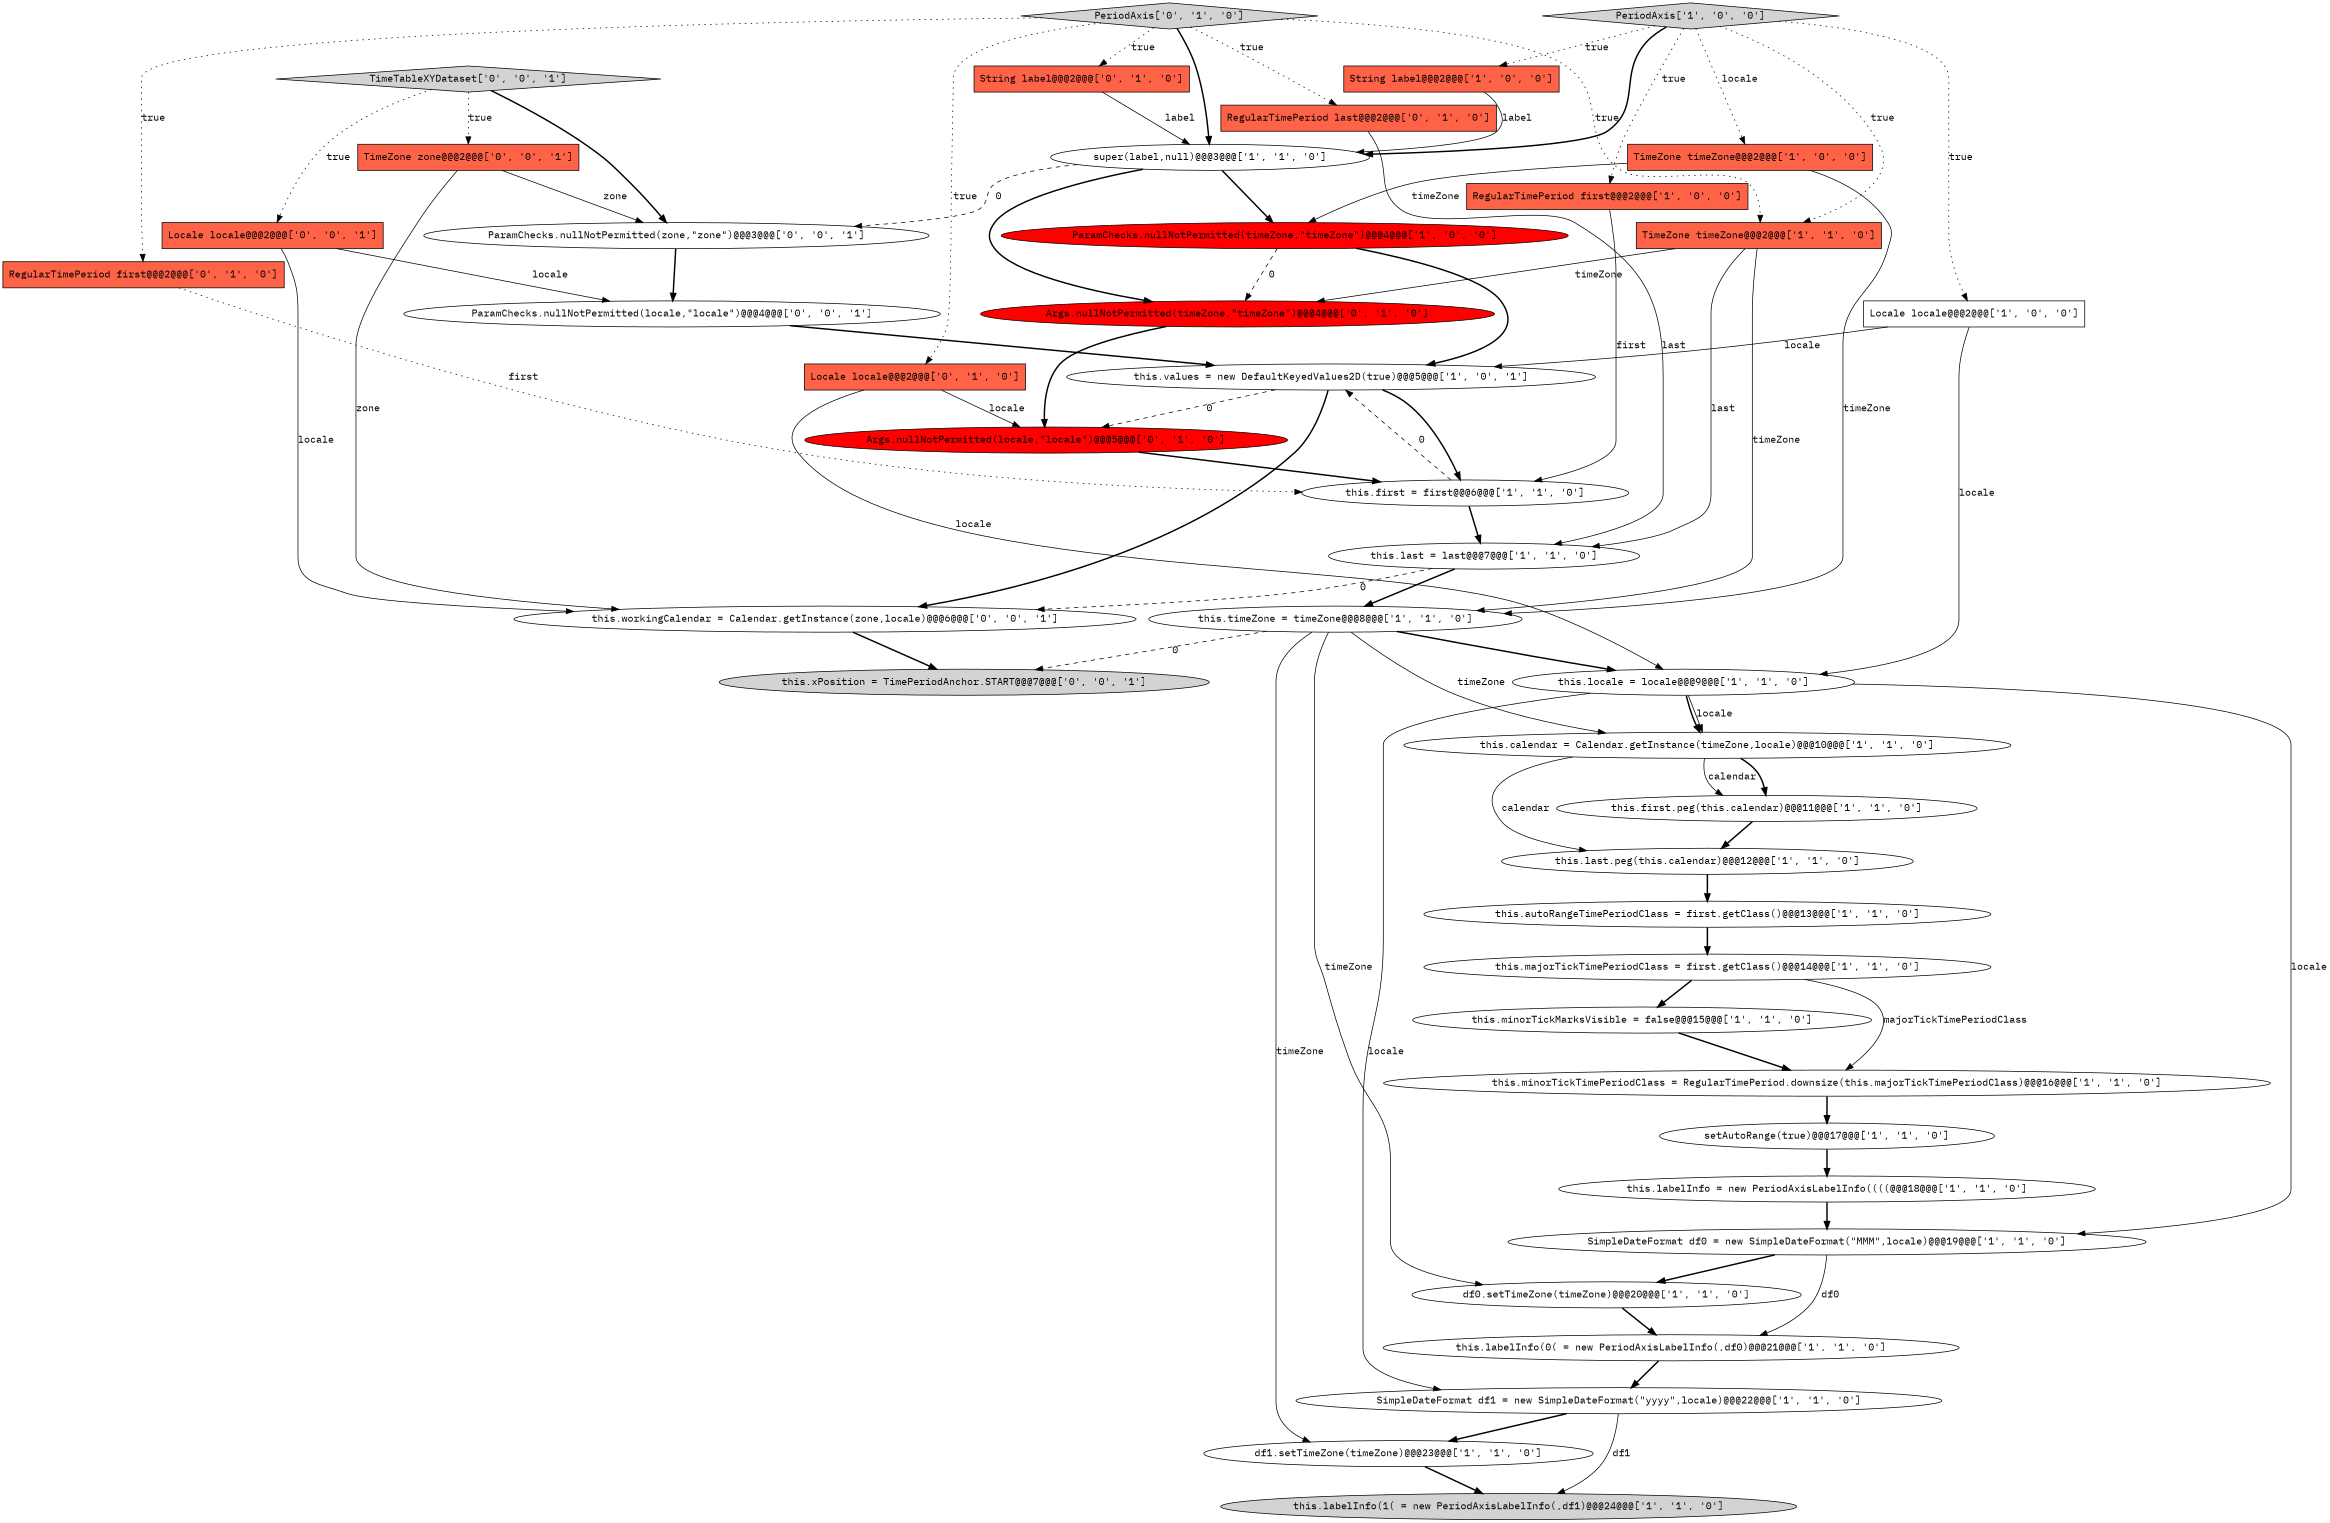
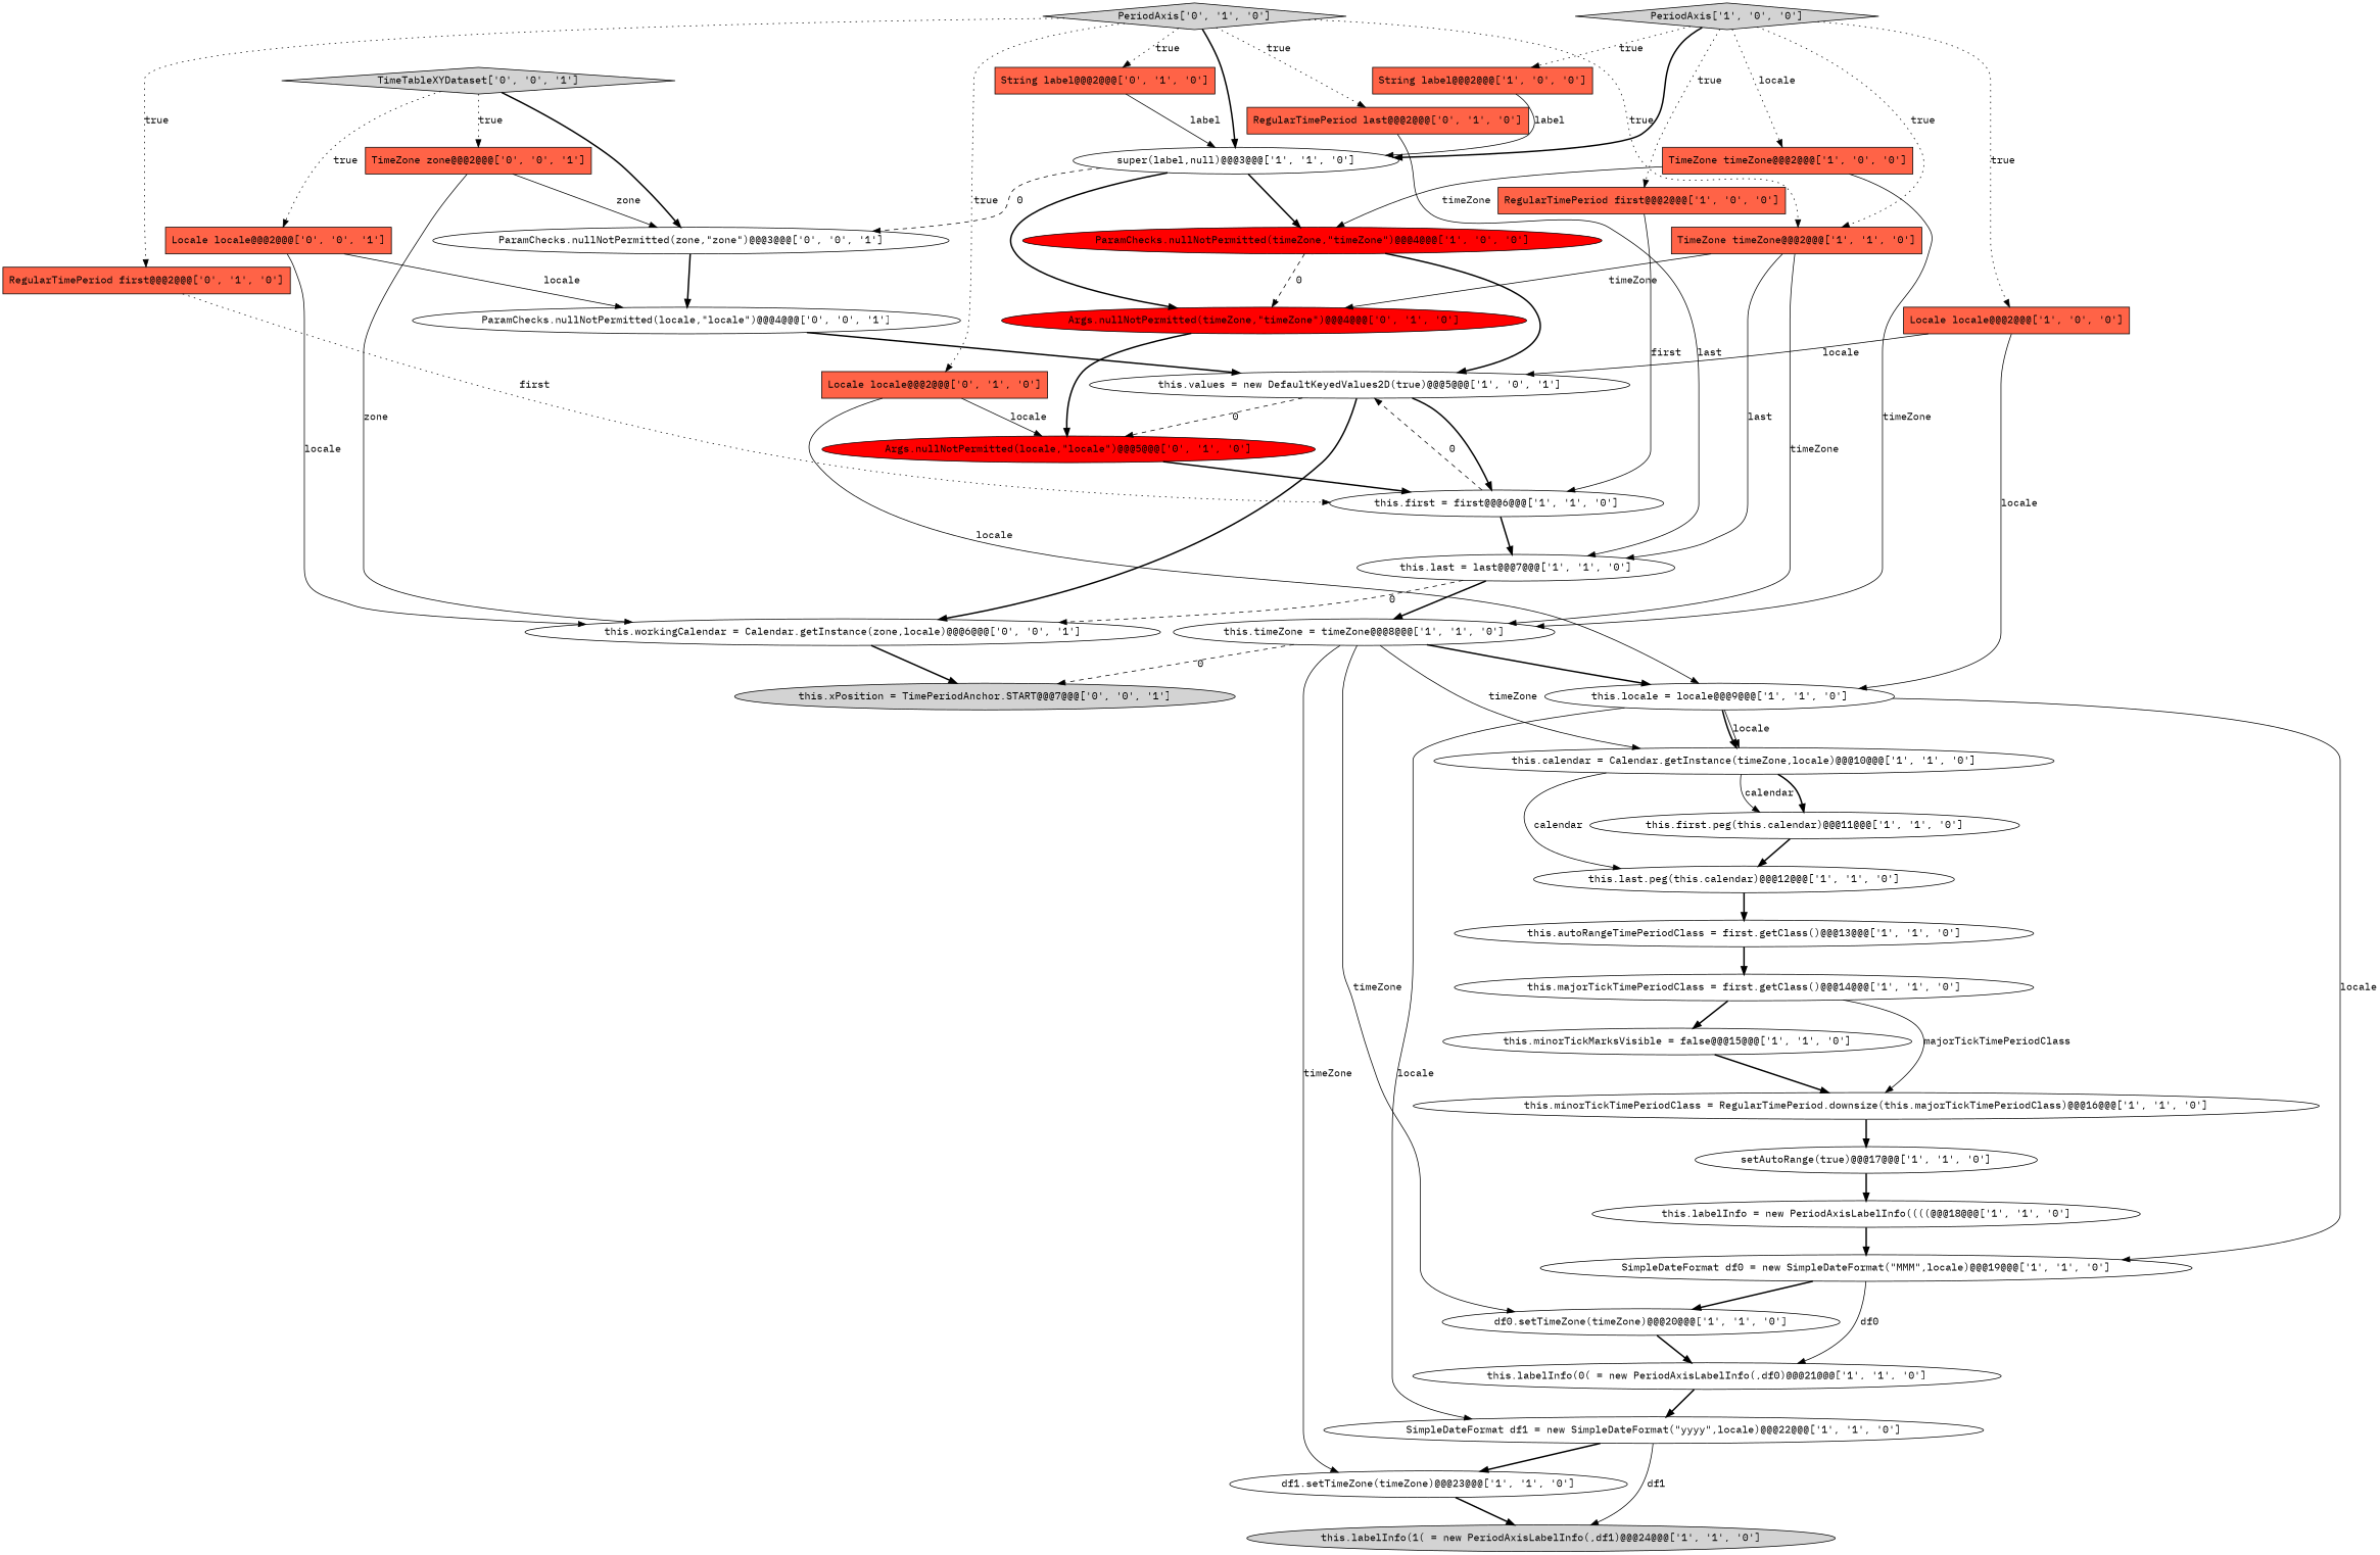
  digraph {
    fontname="IBM Plex Mono"
    node [fillcolor=white fontname="IBM Plex Mono" shape=ellipse style=filled]
    edge [fontname="IBM Plex Mono" style=bold]
    n1 [label="this.workingCalendar = Calendar.getInstance(zone,locale)@@@6@@@['0', '0', '1']"]
    n2 [fillcolor=lightgray label="this.xPosition = TimePeriodAnchor.START@@@7@@@['0', '0', '1']"]
    n3 [label="this.minorTickTimePeriodClass = RegularTimePeriod.downsize(this.majorTickTimePeriodClass)@@@16@@@['1', '1', '0']"]
    n4 [label="setAutoRange(true)@@@17@@@['1', '1', '0']"]
    n5 [label="this.labelInfo = new PeriodAxisLabelInfo((((@@@18@@@['1', '1', '0']"]
    n6 [label="SimpleDateFormat df1 = new SimpleDateFormat(\"yyyy\",locale)@@@22@@@['1', '1', '0']"]
    n7 [fillcolor=lightgray label="this.labelInfo(1( = new PeriodAxisLabelInfo(,df1)@@@24@@@['1', '1', '0']"]
    n8 [label="df1.setTimeZone(timeZone)@@@23@@@['1', '1', '0']"]
    n9 [label="this.locale = locale@@@9@@@['1', '1', '0']"]
    n10 [label="this.calendar = Calendar.getInstance(timeZone,locale)@@@10@@@['1', '1', '0']"]
    n11 [label="SimpleDateFormat df0 = new SimpleDateFormat(\"MMM\",locale)@@@19@@@['1', '1', '0']"]
    n12 [label="this.first.peg(this.calendar)@@@11@@@['1', '1', '0']"]
    n13 [label="this.last.peg(this.calendar)@@@12@@@['1', '1', '0']"]
    n14 [label="df0.setTimeZone(timeZone)@@@20@@@['1', '1', '0']"]
    n15 [label="this.labelInfo(0( = new PeriodAxisLabelInfo(,df0)@@@21@@@['1', '1', '0']"]
    n16 [fillcolor=lightgray label="TimeTableXYDataset['0', '0', '1']" shape=diamond]
    n17 [fillcolor=tomato label="TimeZone zone@@@2@@@['0', '0', '1']" shape=box]
    n18 [fillcolor=tomato label="Locale locale@@@2@@@['0', '0', '1']" shape=box]
    n19 [label="ParamChecks.nullNotPermitted(zone,\"zone\")@@@3@@@['0', '0', '1']"]
    n20 [label="ParamChecks.nullNotPermitted(locale,\"locale\")@@@4@@@['0', '0', '1']"]
    n21 [label="this.values = new DefaultKeyedValues2D(true)@@@5@@@['1', '0', '1']"]
    n22 [fillcolor=red label="Args.nullNotPermitted(locale,\"locale\")@@@5@@@['0', '1', '0']"]
    n23 [label="this.first = first@@@6@@@['1', '1', '0']"]
    n24 [label="this.last = last@@@7@@@['1', '1', '0']"]
    n25 [label="super(label,null)@@@3@@@['1', '1', '0']"]
    n26 [fillcolor=red label="Args.nullNotPermitted(timeZone,\"timeZone\")@@@4@@@['0', '1', '0']"]
    n27 [fillcolor=red label="ParamChecks.nullNotPermitted(timeZone,\"timeZone\")@@@4@@@['1', '0', '0']"]
    n28 [label="this.autoRangeTimePeriodClass = first.getClass()@@@13@@@['1', '1', '0']"]
    n29 [label="this.majorTickTimePeriodClass = first.getClass()@@@14@@@['1', '1', '0']"]
    n30 [label="this.minorTickMarksVisible = false@@@15@@@['1', '1', '0']"]
    n31 [fillcolor=tomato label="String label@@@2@@@['0', '1', '0']" shape=box]
    n32 [fillcolor=tomato label="RegularTimePeriod last@@@2@@@['0', '1', '0']" shape=box]
    n33 [label="this.timeZone = timeZone@@@8@@@['1', '1', '0']"]
    n34 [fillcolor=tomato label="RegularTimePeriod first@@@2@@@['1', '0', '0']" shape=box]
    n35 [fillcolor=tomato label="RegularTimePeriod first@@@2@@@['0', '1', '0']" shape=box]
    n36 [fillcolor=tomato label="TimeZone timeZone@@@2@@@['1', '1', '0']" shape=box]
    n37 [fillcolor=tomato label="String label@@@2@@@['1', '0', '0']" shape=box]
    n38 [fillcolor=tomato label="TimeZone timeZone@@@2@@@['1', '0', '0']" shape=box]
    n39 [fillcolor=lightgray label="PeriodAxis['1', '0', '0']" shape=diamond]
-   n40 [label="Locale locale@@@2@@@['1', '0', '0']" shape=box]
+   n40 [fillcolor=tomato label="Locale locale@@@2@@@['1', '0', '0']" shape=box]
    n41 [fillcolor=tomato label="Locale locale@@@2@@@['0', '1', '0']" shape=box]
    n42 [fillcolor=lightgray label="PeriodAxis['0', '1', '0']" shape=diamond]
    n1 -> n2
    n3 -> n4
    n4 -> n5
    n5 -> n11
    n6 -> n7 [label=df1 style=solid]
    n6 -> n8
    n8 -> n7
    n9 -> n6 [label=locale style=solid]
    n9 -> n10
    n9 -> n10 [label=locale style=solid]
    n9 -> n11 [label=locale style=solid]
    n10 -> n12 [label=calendar style=solid]
    n10 -> n12
    n10 -> n13 [label=calendar style=solid]
    n11 -> n14
    n11 -> n15 [label=df0 style=solid]
    n12 -> n13
    n13 -> n28
    n14 -> n15
    n15 -> n6
    n16 -> n17 [label=true style=dotted]
    n16 -> n18 [label=true style=dotted]
    n16 -> n19
    n17 -> n1 [label=zone style=solid]
    n17 -> n19 [label=zone style=solid]
    n18 -> n1 [label=locale style=solid]
    n18 -> n20 [label=locale style=solid]
    n19 -> n20
    n20 -> n21
    n21 -> n1
    n21 -> n22 [label=0 style=dashed]
    n21 -> n23
    n22 -> n23
    n23 -> n21 [label=0 style=dashed]
    n23 -> n24
    n24 -> n1 [label=0 style=dashed]
    n24 -> n33
    n25 -> n19 [label=0 style=dashed]
    n25 -> n26
    n25 -> n27
    n26 -> n22
    n27 -> n21
    n27 -> n26 [label=0 style=dashed]
    n28 -> n29
    n29 -> n3 [label=majorTickTimePeriodClass style=solid]
    n29 -> n30
    n30 -> n3
    n31 -> n25 [label=label style=solid]
    n32 -> n24 [label=last style=solid]
    n33 -> n2 [label=0 style=dashed]
    n33 -> n8 [label=timeZone style=solid]
    n33 -> n9
    n33 -> n10 [label=timeZone style=solid]
    n33 -> n14 [label=timeZone style=solid]
    n34 -> n23 [label=first style=solid]
    n35 -> n23 [label=first style=dotted]
    n36 -> n24 [label=last style=solid]
    n36 -> n26 [label=timeZone style=solid]
    n36 -> n33 [label=timeZone style=solid]
    n37 -> n25 [label=label style=solid]
    n38 -> n27 [label=timeZone style=solid]
    n38 -> n33 [label=timeZone style=solid]
    n39 -> n25
    n39 -> n34 [label=true style=dotted]
    n39 -> n36 [label=true style=dotted]
    n39 -> n37 [label=true style=dotted]
    n39 -> n38 [label=locale style=dotted]
    n39 -> n40 [label=true style=dotted]
    n40 -> n9 [label=locale style=solid]
    n40 -> n21 [label=locale style=solid]
    n41 -> n9 [label=locale style=solid]
    n41 -> n22 [label=locale style=solid]
    n42 -> n25
    n42 -> n31 [label=true style=dotted]
    n42 -> n32 [label=true style=dotted]
    n42 -> n35 [label=true style=dotted]
    n42 -> n36 [label=true style=dotted]
    n42 -> n41 [label=true style=dotted]
  }
